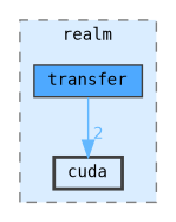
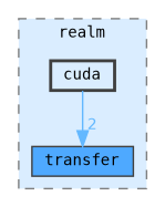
  digraph {
    compound=true
    fontname="DejaVu Sans Mono"
    node [color=grey25 fontname="DejaVu Sans Mono" fontsize=10 shape=box]
    n1 [fillcolor="#4ea9ff" height=0.2 label=transfer style=filled width=0.4]
    n2 [fillcolor="#daedff" height=0.2 label=cuda style="filled,bold" width=0.4]
    subgraph cluster_1 {
      bgcolor="#daedff"
      fontsize=10
      label=realm
      pencolor=grey50
      style="filled,dashed"
      n1
      n2
    }
-   n1 -> n2 [color=steelblue1 fontcolor=steelblue1 fontname="DejaVu Sans Mono" fontsize=10 headlabel=2 labeldistance=1.5 labelfontname=Helvetica labelfontsize=10]
+   n2 -> n1 [color=steelblue1 fontcolor=steelblue1 fontname="DejaVu Sans Mono" fontsize=10 headlabel=2 labeldistance=1.5 labelfontname=Helvetica labelfontsize=10]
  }
